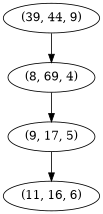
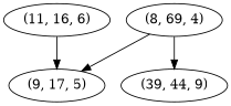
  digraph {
    "(8, 69, 4)"
    "(9, 17, 5)"
    n3 [label="(39, 44, 9)"]
    "(11, 16, 6)"
    "(8, 69, 4)" -> "(9, 17, 5)"
-   n3 -> "(8, 69, 4)"
-   "(9, 17, 5)" -> "(11, 16, 6)"
+   "(8, 69, 4)" -> n3
+   "(11, 16, 6)" -> "(9, 17, 5)"
  }
